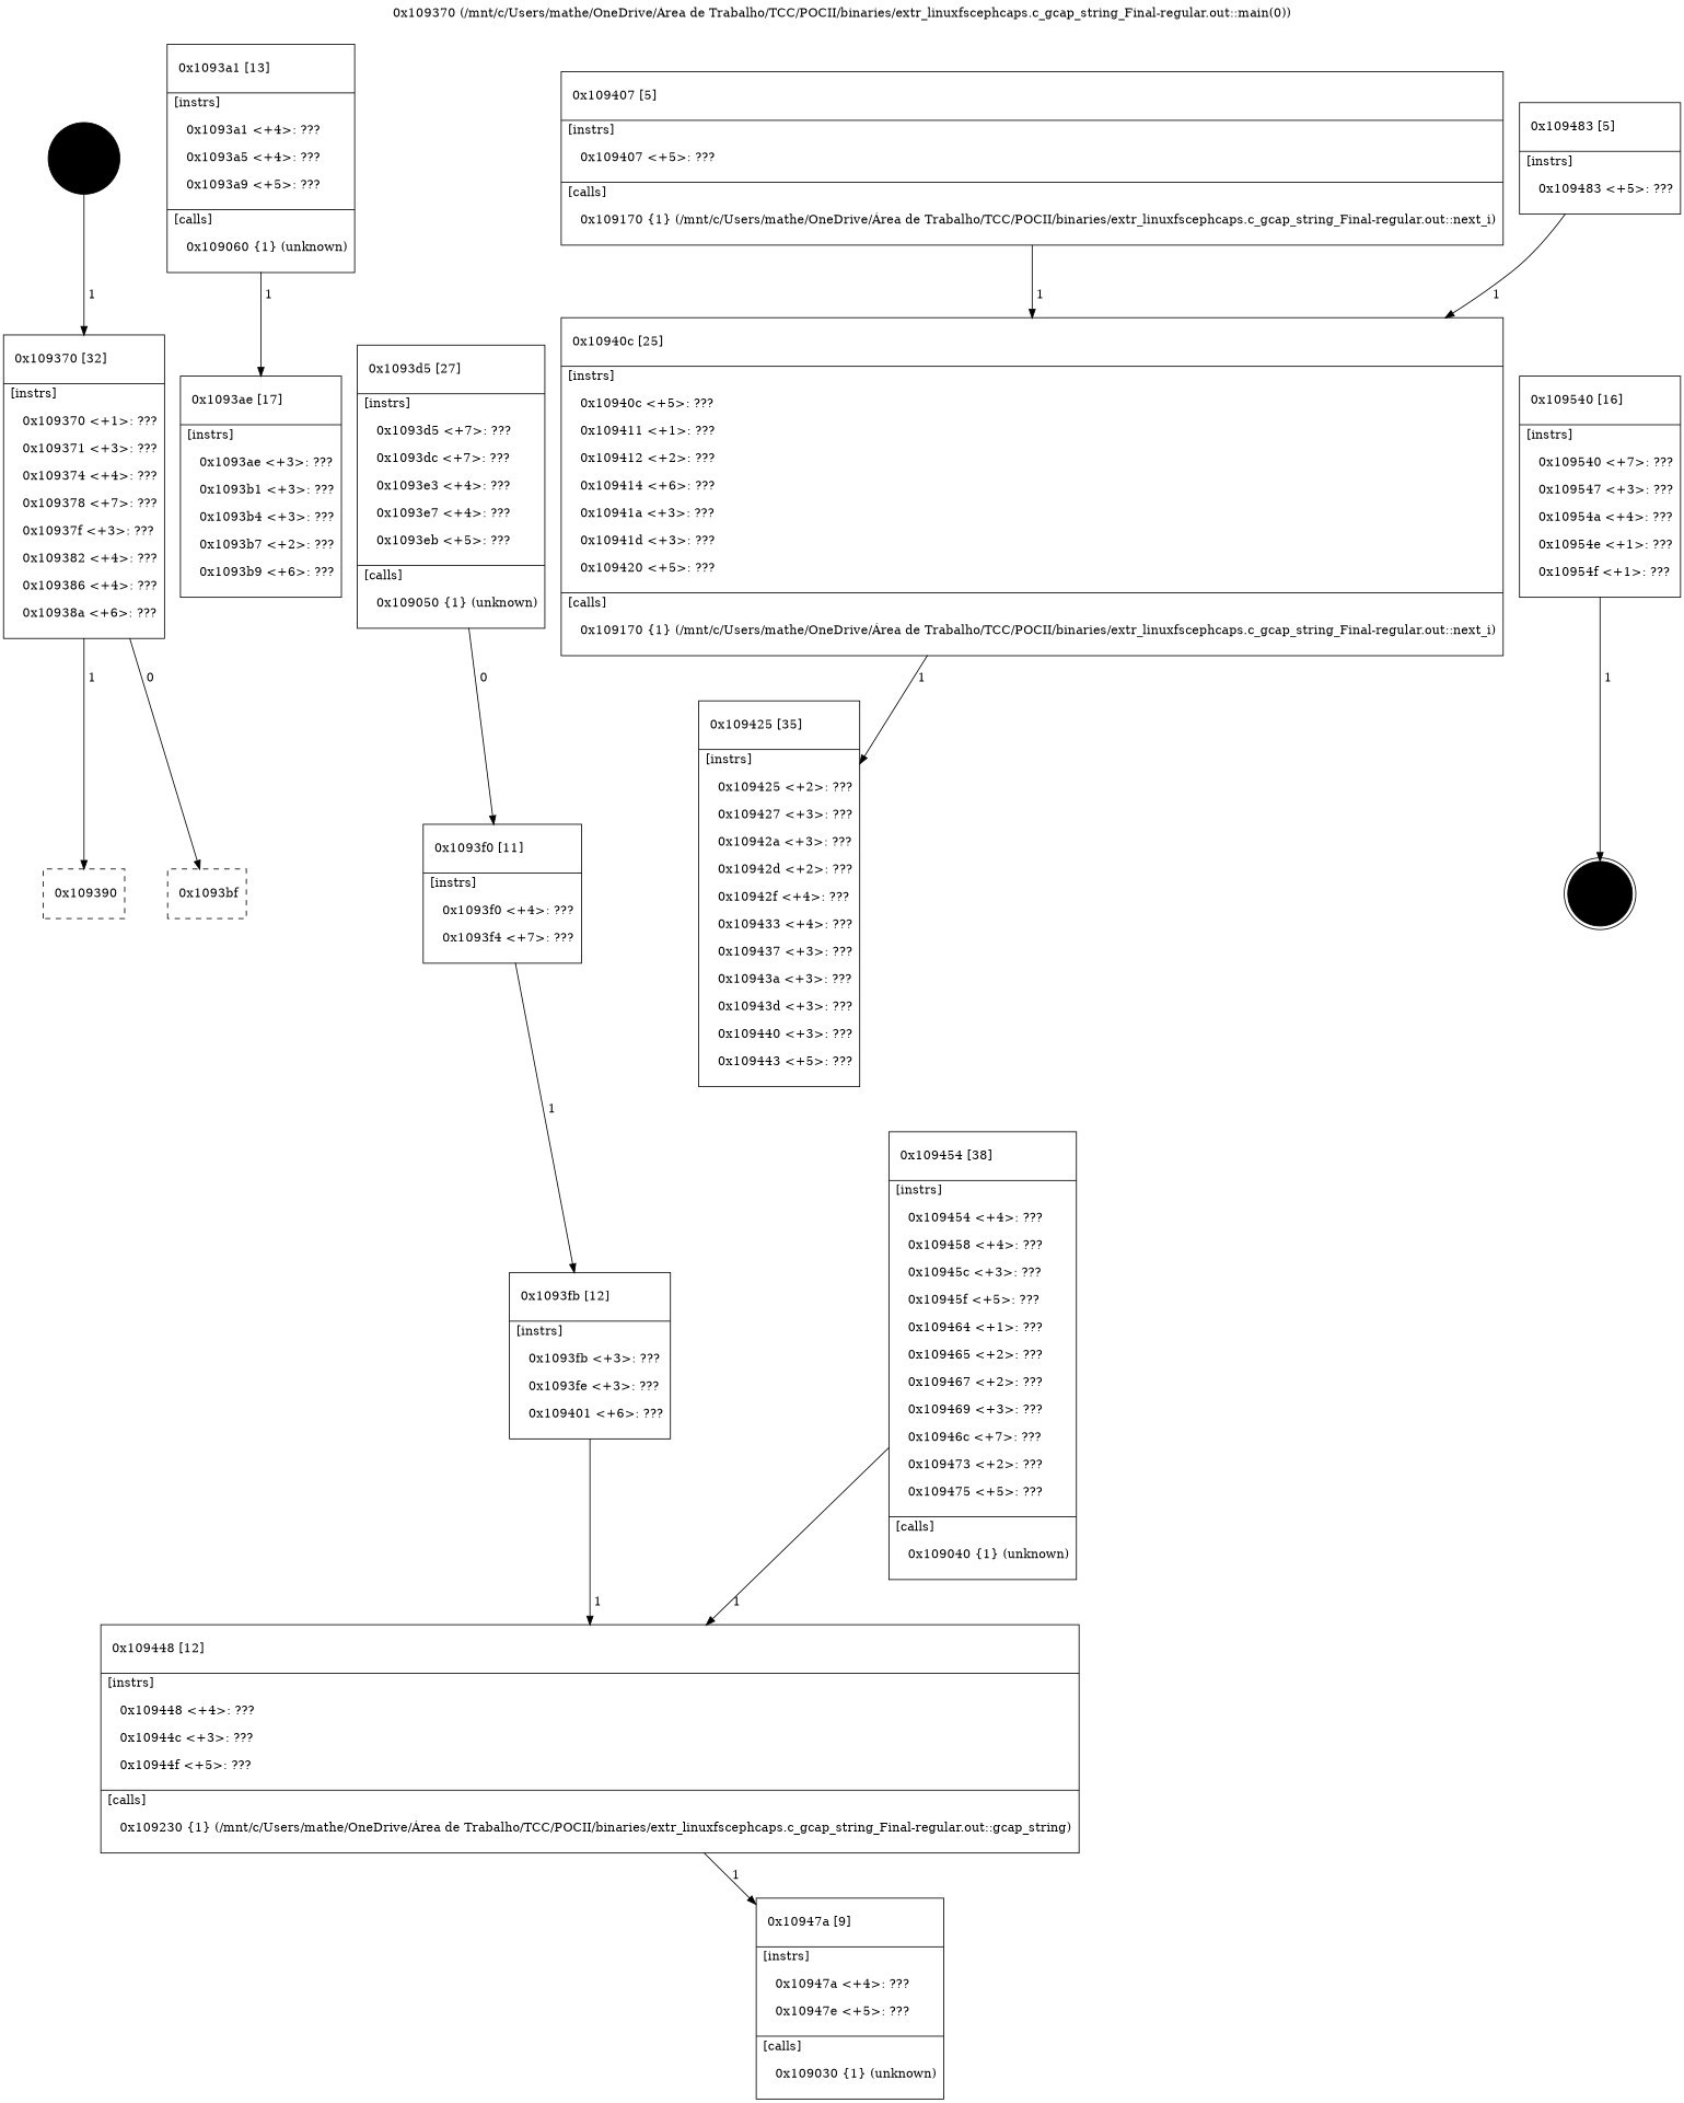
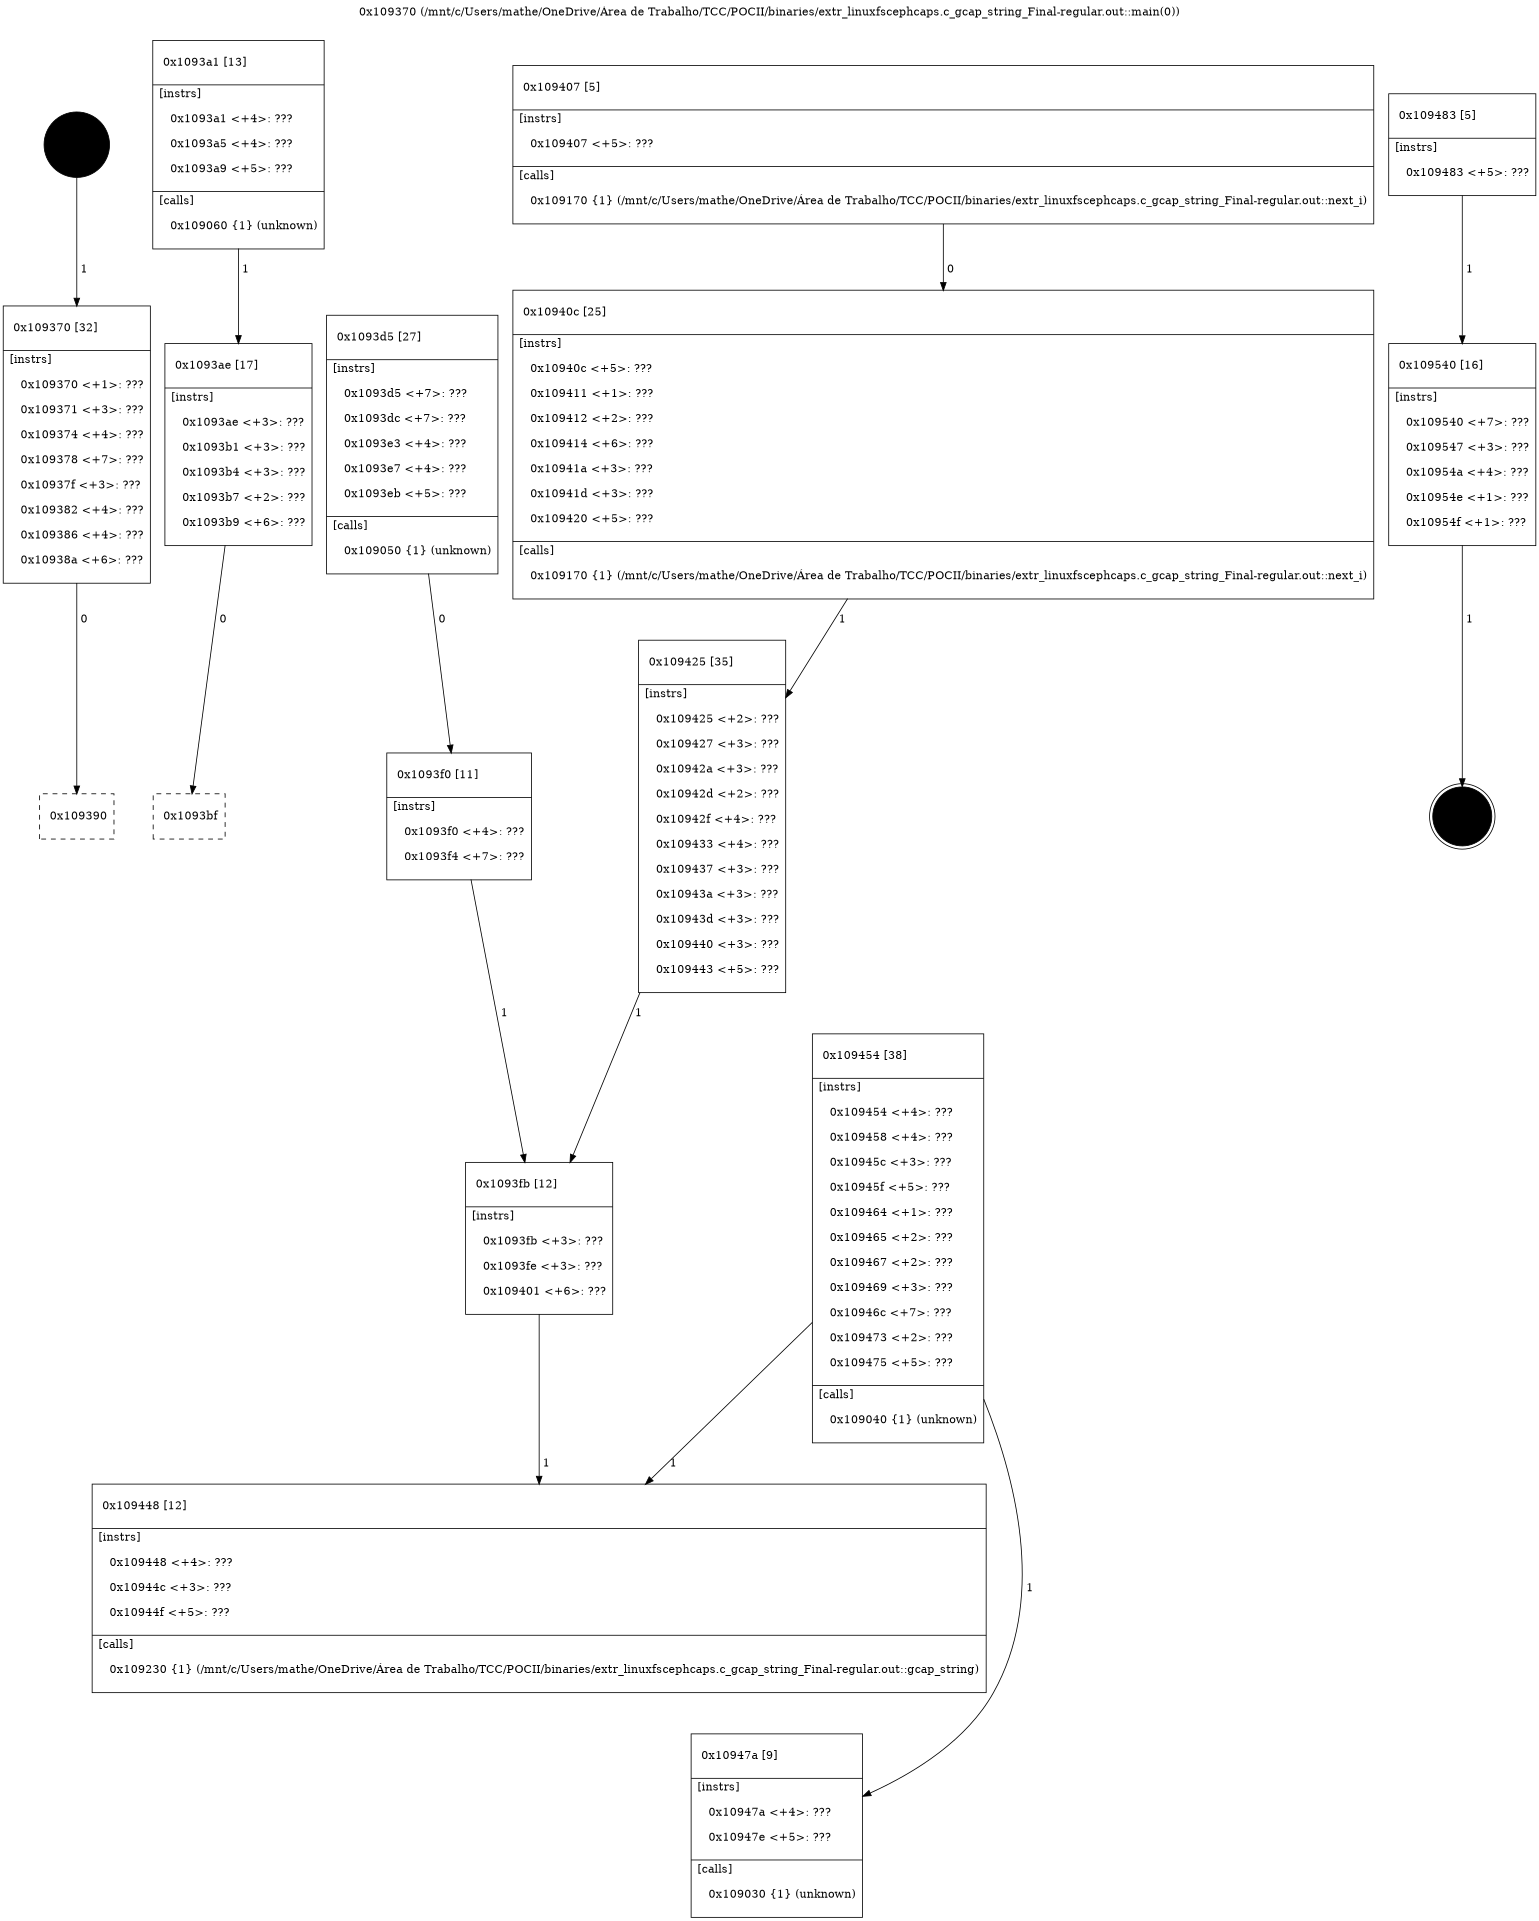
  digraph {
    label="0x109370 (/mnt/c/Users/mathe/OneDrive/Área de Trabalho/TCC/POCII/binaries/extr_linuxfscephcaps.c_gcap_string_Final-regular.out::main(0))"
    labelloc=t
    node [shape=record]
    Entry [fillcolor=black height=0.3 shape=circle style=filled width=0.3]
    n2 [label="{\n     0x109370 [32]\l\n     | [instrs]\l\n     &nbsp;&nbsp;0x109370 \<+1\>: ???\l\n     &nbsp;&nbsp;0x109371 \<+3\>: ???\l\n     &nbsp;&nbsp;0x109374 \<+4\>: ???\l\n     &nbsp;&nbsp;0x109378 \<+7\>: ???\l\n     &nbsp;&nbsp;0x10937f \<+3\>: ???\l\n     &nbsp;&nbsp;0x109382 \<+4\>: ???\l\n     &nbsp;&nbsp;0x109386 \<+4\>: ???\l\n     &nbsp;&nbsp;0x10938a \<+6\>: ???\l\n  }"]
    n3 [label="{\n     0x109390\l\n  }" style=dashed]
    n4 [label="{\n     0x1093a1 [13]\l\n     | [instrs]\l\n     &nbsp;&nbsp;0x1093a1 \<+4\>: ???\l\n     &nbsp;&nbsp;0x1093a5 \<+4\>: ???\l\n     &nbsp;&nbsp;0x1093a9 \<+5\>: ???\l\n     | [calls]\l\n     &nbsp;&nbsp;0x109060 \{1\} (unknown)\l\n  }"]
    n5 [label="{\n     0x1093ae [17]\l\n     | [instrs]\l\n     &nbsp;&nbsp;0x1093ae \<+3\>: ???\l\n     &nbsp;&nbsp;0x1093b1 \<+3\>: ???\l\n     &nbsp;&nbsp;0x1093b4 \<+3\>: ???\l\n     &nbsp;&nbsp;0x1093b7 \<+2\>: ???\l\n     &nbsp;&nbsp;0x1093b9 \<+6\>: ???\l\n  }"]
    n6 [label="{\n     0x1093bf\l\n  }" style=dashed]
    n7 [label="{\n     0x1093d5 [27]\l\n     | [instrs]\l\n     &nbsp;&nbsp;0x1093d5 \<+7\>: ???\l\n     &nbsp;&nbsp;0x1093dc \<+7\>: ???\l\n     &nbsp;&nbsp;0x1093e3 \<+4\>: ???\l\n     &nbsp;&nbsp;0x1093e7 \<+4\>: ???\l\n     &nbsp;&nbsp;0x1093eb \<+5\>: ???\l\n     | [calls]\l\n     &nbsp;&nbsp;0x109050 \{1\} (unknown)\l\n  }"]
    n8 [label="{\n     0x1093f0 [11]\l\n     | [instrs]\l\n     &nbsp;&nbsp;0x1093f0 \<+4\>: ???\l\n     &nbsp;&nbsp;0x1093f4 \<+7\>: ???\l\n  }"]
    n9 [label="{\n     0x1093fb [12]\l\n     | [instrs]\l\n     &nbsp;&nbsp;0x1093fb \<+3\>: ???\l\n     &nbsp;&nbsp;0x1093fe \<+3\>: ???\l\n     &nbsp;&nbsp;0x109401 \<+6\>: ???\l\n  }"]
    n10 [label="{\n     0x109448 [12]\l\n     | [instrs]\l\n     &nbsp;&nbsp;0x109448 \<+4\>: ???\l\n     &nbsp;&nbsp;0x10944c \<+3\>: ???\l\n     &nbsp;&nbsp;0x10944f \<+5\>: ???\l\n     | [calls]\l\n     &nbsp;&nbsp;0x109230 \{1\} (/mnt/c/Users/mathe/OneDrive/Área de Trabalho/TCC/POCII/binaries/extr_linuxfscephcaps.c_gcap_string_Final-regular.out::gcap_string)\l\n  }"]
    n11 [label="{\n     0x109407 [5]\l\n     | [instrs]\l\n     &nbsp;&nbsp;0x109407 \<+5\>: ???\l\n     | [calls]\l\n     &nbsp;&nbsp;0x109170 \{1\} (/mnt/c/Users/mathe/OneDrive/Área de Trabalho/TCC/POCII/binaries/extr_linuxfscephcaps.c_gcap_string_Final-regular.out::next_i)\l\n  }"]
    n12 [label="{\n     0x10940c [25]\l\n     | [instrs]\l\n     &nbsp;&nbsp;0x10940c \<+5\>: ???\l\n     &nbsp;&nbsp;0x109411 \<+1\>: ???\l\n     &nbsp;&nbsp;0x109412 \<+2\>: ???\l\n     &nbsp;&nbsp;0x109414 \<+6\>: ???\l\n     &nbsp;&nbsp;0x10941a \<+3\>: ???\l\n     &nbsp;&nbsp;0x10941d \<+3\>: ???\l\n     &nbsp;&nbsp;0x109420 \<+5\>: ???\l\n     | [calls]\l\n     &nbsp;&nbsp;0x109170 \{1\} (/mnt/c/Users/mathe/OneDrive/Área de Trabalho/TCC/POCII/binaries/extr_linuxfscephcaps.c_gcap_string_Final-regular.out::next_i)\l\n  }"]
    n13 [label="{\n     0x109454 [38]\l\n     | [instrs]\l\n     &nbsp;&nbsp;0x109454 \<+4\>: ???\l\n     &nbsp;&nbsp;0x109458 \<+4\>: ???\l\n     &nbsp;&nbsp;0x10945c \<+3\>: ???\l\n     &nbsp;&nbsp;0x10945f \<+5\>: ???\l\n     &nbsp;&nbsp;0x109464 \<+1\>: ???\l\n     &nbsp;&nbsp;0x109465 \<+2\>: ???\l\n     &nbsp;&nbsp;0x109467 \<+2\>: ???\l\n     &nbsp;&nbsp;0x109469 \<+3\>: ???\l\n     &nbsp;&nbsp;0x10946c \<+7\>: ???\l\n     &nbsp;&nbsp;0x109473 \<+2\>: ???\l\n     &nbsp;&nbsp;0x109475 \<+5\>: ???\l\n     | [calls]\l\n     &nbsp;&nbsp;0x109040 \{1\} (unknown)\l\n  }"]
    n14 [label="{\n     0x10947a [9]\l\n     | [instrs]\l\n     &nbsp;&nbsp;0x10947a \<+4\>: ???\l\n     &nbsp;&nbsp;0x10947e \<+5\>: ???\l\n     | [calls]\l\n     &nbsp;&nbsp;0x109030 \{1\} (unknown)\l\n  }"]
    n15 [label="{\n     0x109425 [35]\l\n     | [instrs]\l\n     &nbsp;&nbsp;0x109425 \<+2\>: ???\l\n     &nbsp;&nbsp;0x109427 \<+3\>: ???\l\n     &nbsp;&nbsp;0x10942a \<+3\>: ???\l\n     &nbsp;&nbsp;0x10942d \<+2\>: ???\l\n     &nbsp;&nbsp;0x10942f \<+4\>: ???\l\n     &nbsp;&nbsp;0x109433 \<+4\>: ???\l\n     &nbsp;&nbsp;0x109437 \<+3\>: ???\l\n     &nbsp;&nbsp;0x10943a \<+3\>: ???\l\n     &nbsp;&nbsp;0x10943d \<+3\>: ???\l\n     &nbsp;&nbsp;0x109440 \<+3\>: ???\l\n     &nbsp;&nbsp;0x109443 \<+5\>: ???\l\n  }"]
    n16 [label="{\n     0x109483 [5]\l\n     | [instrs]\l\n     &nbsp;&nbsp;0x109483 \<+5\>: ???\l\n  }"]
    n17 [label="{\n     0x109540 [16]\l\n     | [instrs]\l\n     &nbsp;&nbsp;0x109540 \<+7\>: ???\l\n     &nbsp;&nbsp;0x109547 \<+3\>: ???\l\n     &nbsp;&nbsp;0x10954a \<+4\>: ???\l\n     &nbsp;&nbsp;0x10954e \<+1\>: ???\l\n     &nbsp;&nbsp;0x10954f \<+1\>: ???\l\n  }"]
    Exit [fillcolor=black height=0.3 peripheries=2 shape=circle style=filled width=0.3]
    Entry -> n2 [label=" 1"]
-   n2 -> n3 [label=" 1"]
+   n2 -> n3 [label=" 0"]
    n4 -> n5 [label=" 1"]
-   n2 -> n6 [label=" 0"]
+   n5 -> n6 [label=" 0"]
    n7 -> n8 [label=" 0"]
    n8 -> n9 [label=" 1"]
    n9 -> n10 [label=" 1"]
-   n11 -> n12 [label=" 1"]
+   n11 -> n12 [label=" 0"]
    n12 -> n15 [label=" 1"]
    n13 -> n10 [label=" 1"]
-   n10 -> n14 [label=" 1"]
-   n16 -> n12 [label=" 1"]
+   n13 -> n14 [label=" 1"]
+   n15 -> n9 [label=" 1"]
+   n16 -> n17 [label=" 1"]
    n17 -> Exit [label=" 1"]
  }
